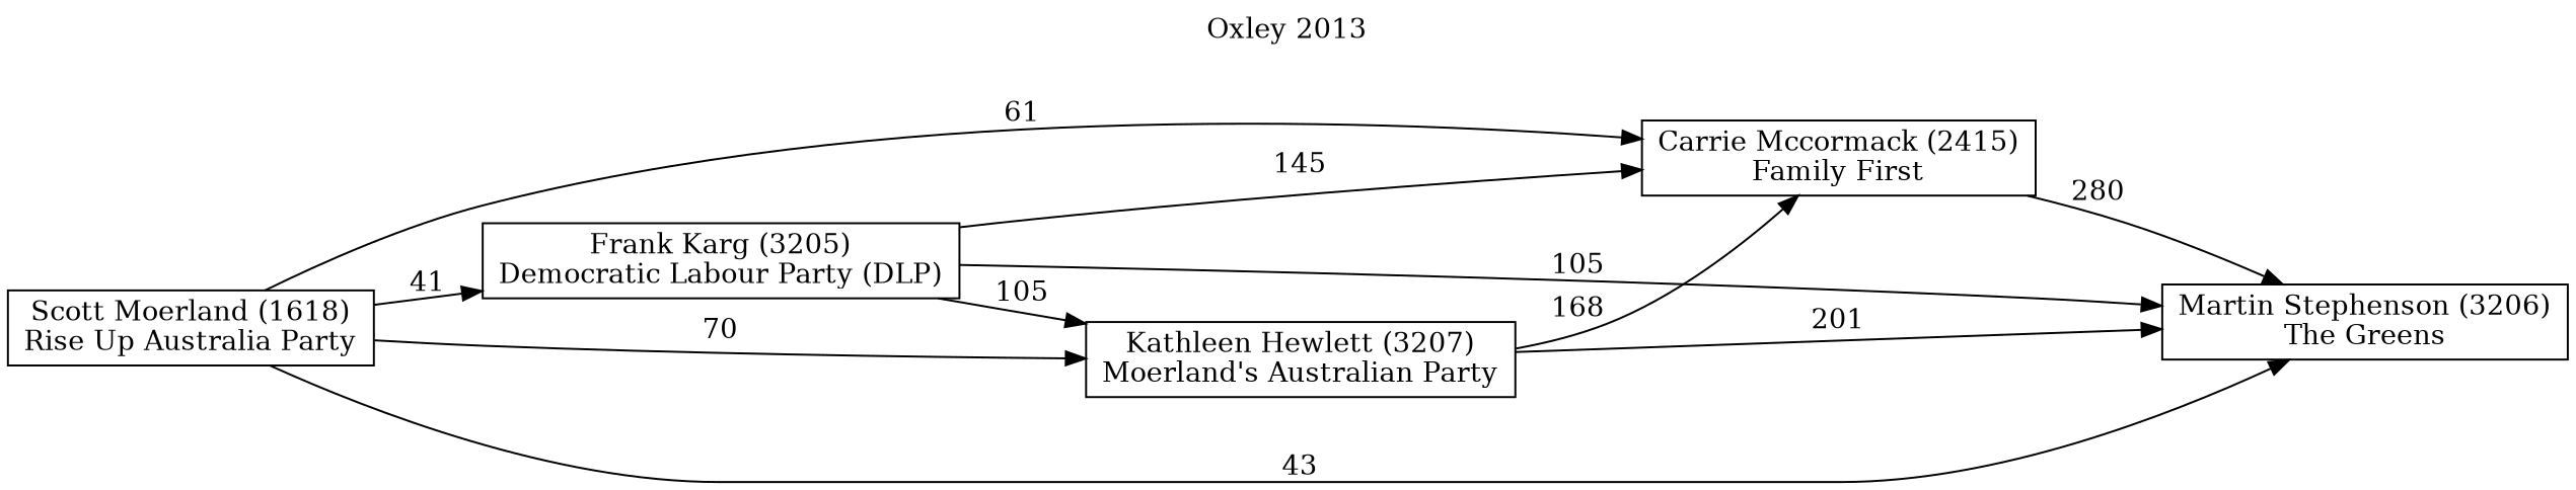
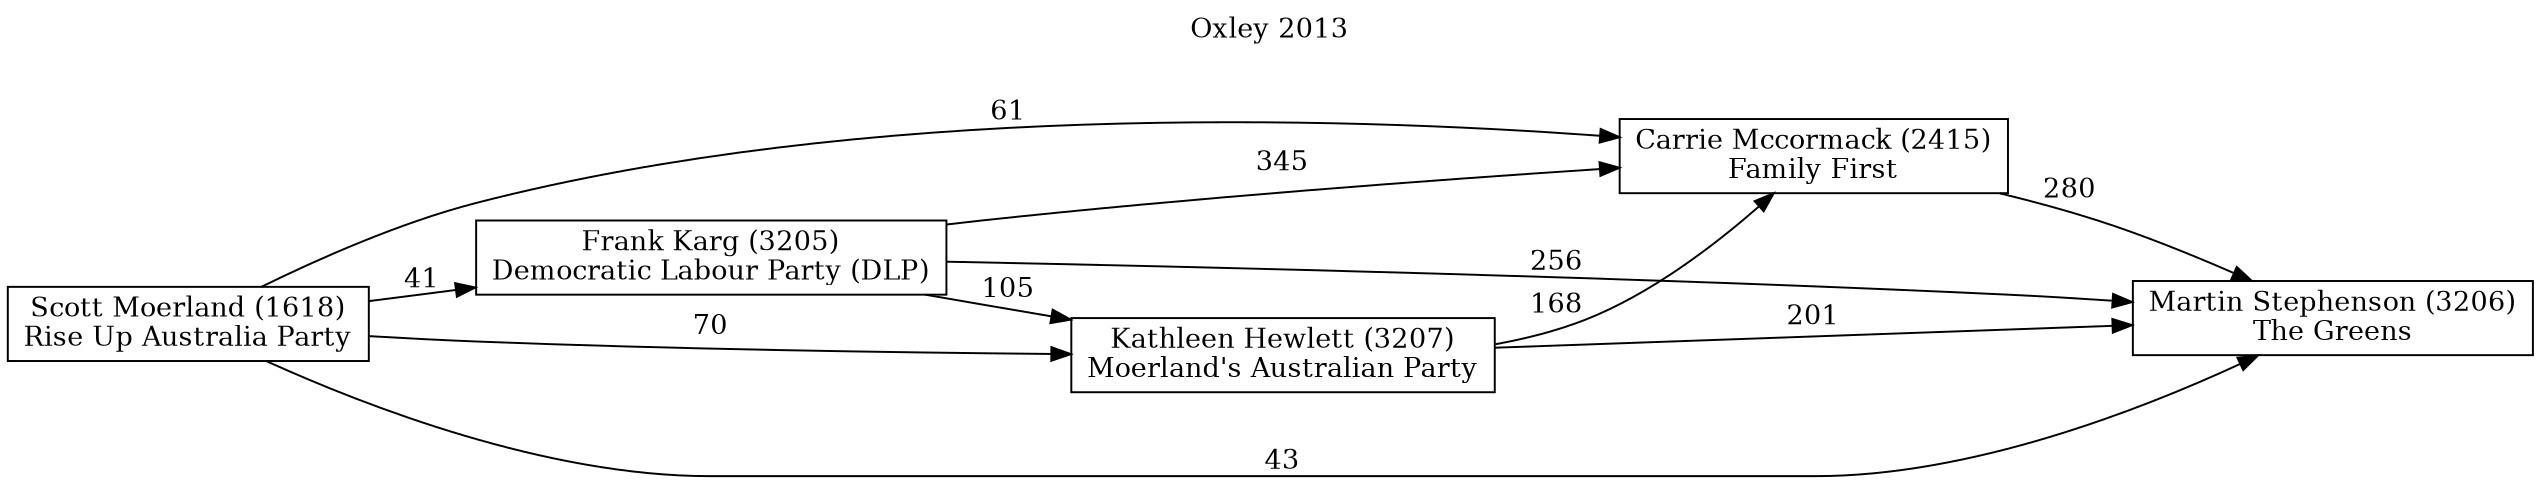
  digraph {
    label="Oxley 2013"
    labelloc=t
    mclimit=10
    rankdir=LR
    node [shape=box]
    n1 [label="Carrie Mccormack (2415)\nFamily First"]
    n2 [label="Martin Stephenson (3206)\nThe Greens"]
    n3 [label="Frank Karg (3205)\nDemocratic Labour Party (DLP)"]
    n4 [label="Kathleen Hewlett (3207)\nMoerland's Australian Party"]
    n5 [label="Scott Moerland (1618)\nRise Up Australia Party"]
    n1 -> n2 [label=280]
-   n3 -> n1 [label=145]
-   n3 -> n2 [label=105]
+   n3 -> n1 [label=345]
+   n3 -> n2 [label=256]
    n3 -> n4 [label=105]
    n4 -> n1 [label=168]
    n4 -> n2 [label=201]
    n5 -> n1 [label=61]
    n5 -> n2 [label=43]
    n5 -> n3 [label=41]
    n5 -> n4 [label=70]
  }
